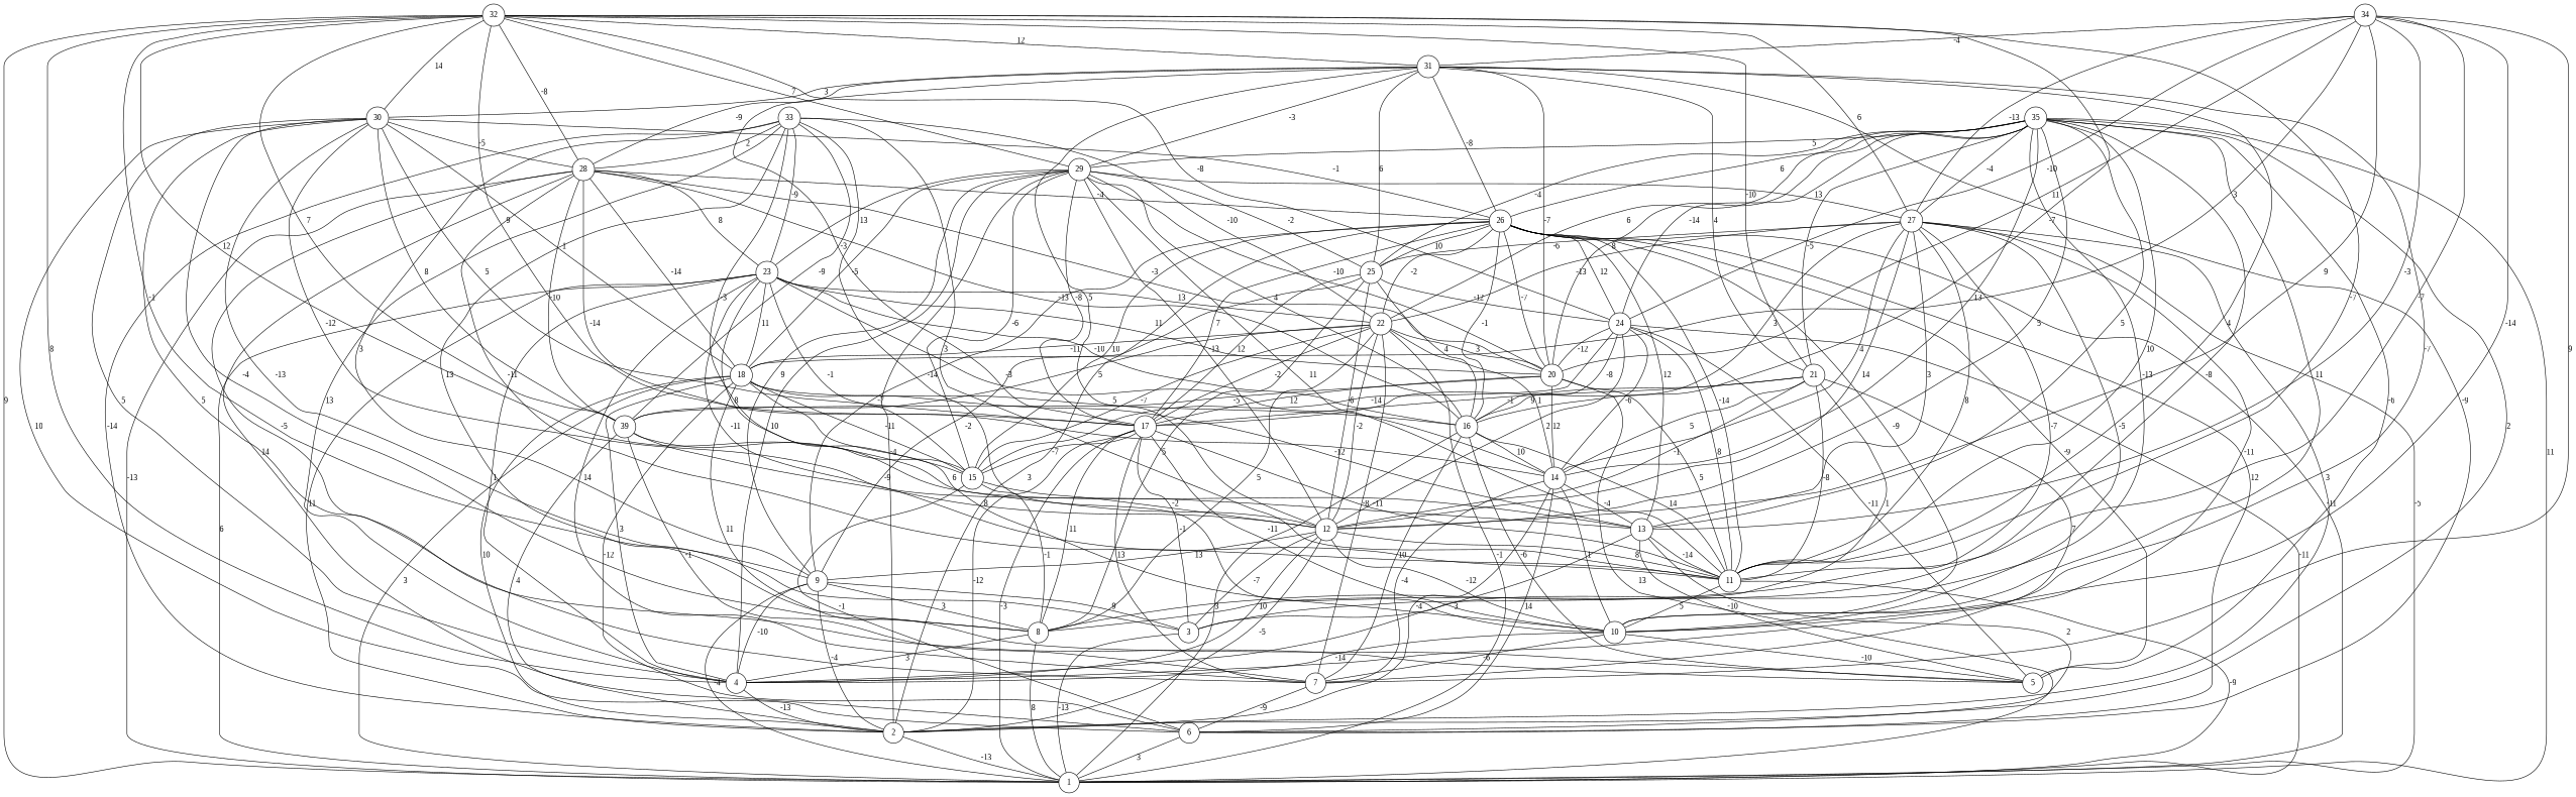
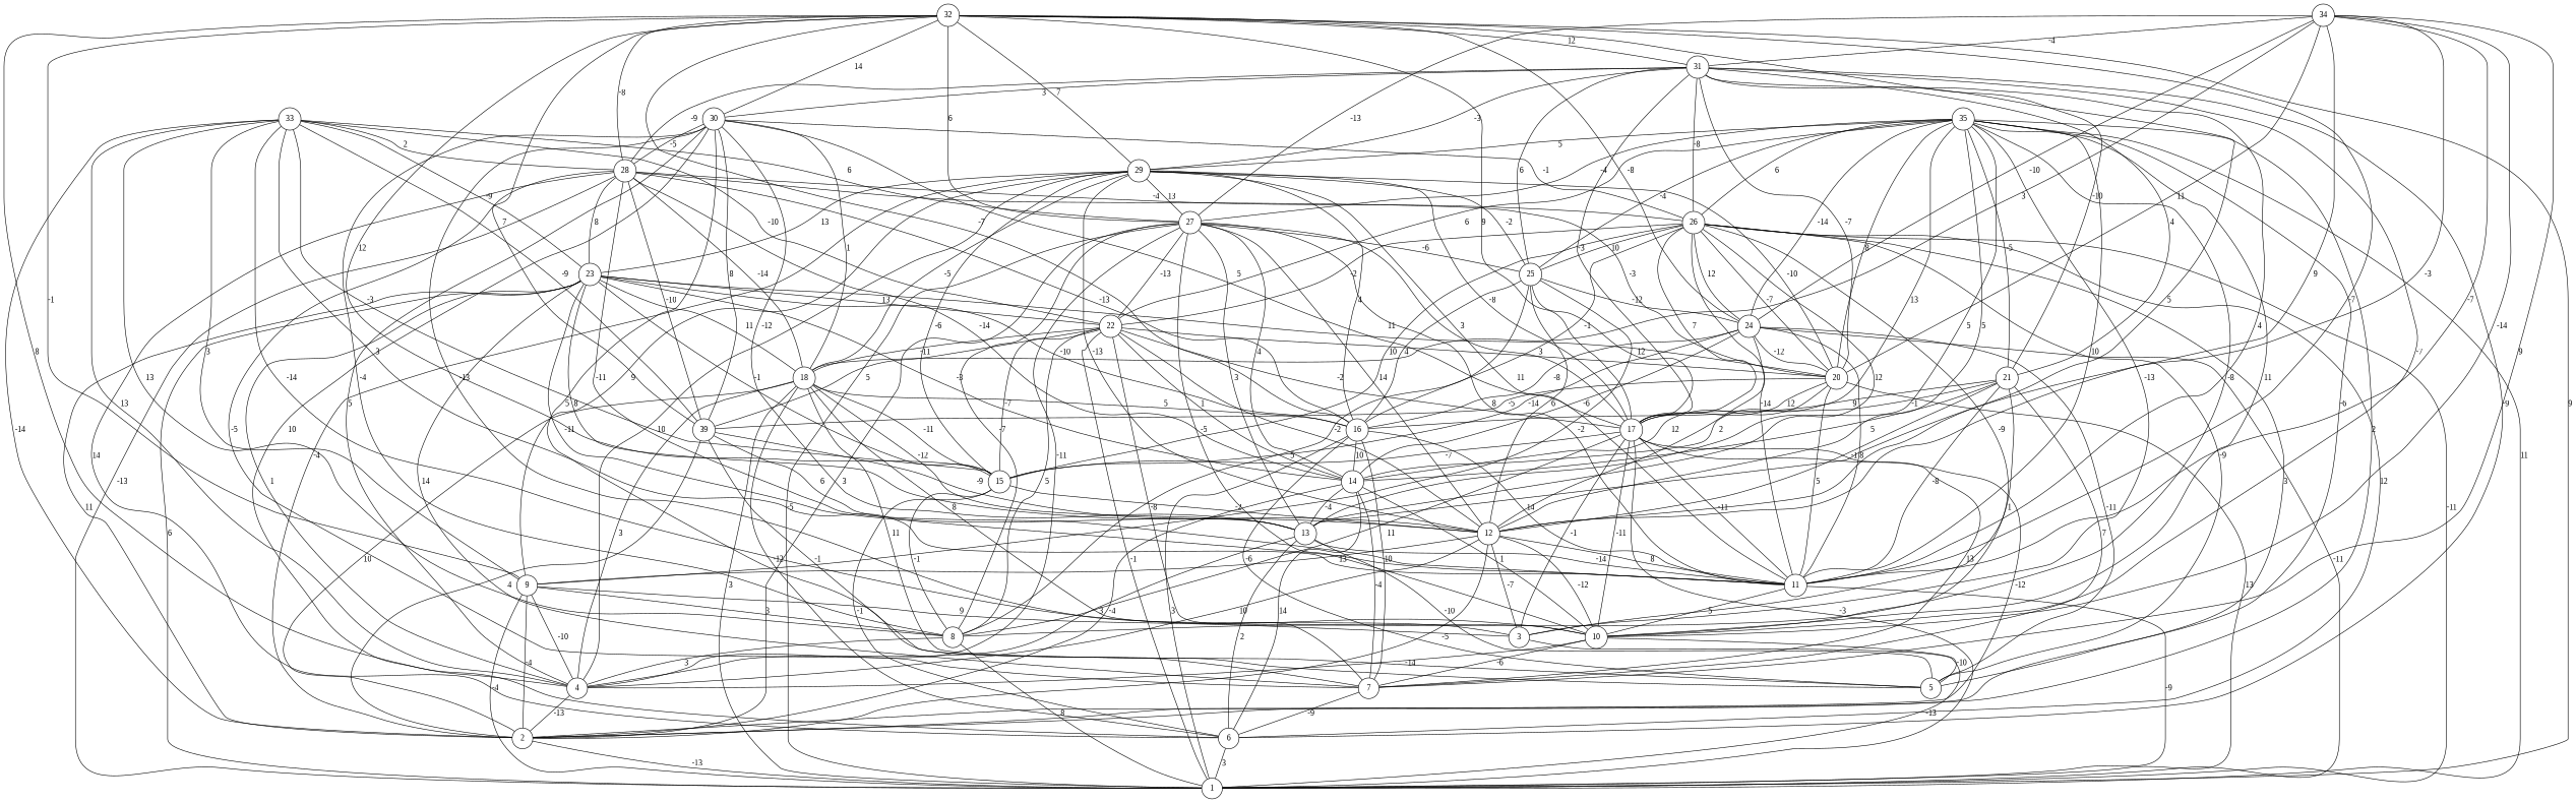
  graph {
    fontname="Liberation Serif"
    node [fontname="Liberation Serif" shape=circle]
    edge [fontname="Liberation Serif"]
    35
    1
    2
    3
    5
    8
    10
    11
    12
    13
    14
    20
    21
    22
    24
    25
    26
    27
    29
    4
    7
    9
    6
    n24 [label=39]
    17
    16
    18
    15
    23
    34
    31
    28
    30
    33
    32
    35 -- 1 [label=11]
    35 -- 2 [label=2]
    35 -- 3 [label=-13]
    35 -- 5 [label=-6]
    35 -- 8 [label=-8]
    35 -- 10 [label=11]
    35 -- 11 [label=10]
    35 -- 12 [label=5]
    35 -- 13 [label=5]
    35 -- 14 [label=13]
    35 -- 20 [label=8]
    35 -- 21 [label=-5]
    35 -- 22 [label=6]
    35 -- 24 [label=-14]
    35 -- 25 [label=-4]
    35 -- 26 [label=6]
    35 -- 27 [label=-4]
    35 -- 29 [label=5]
    2 -- 1 [label=-13]
    3 -- 1 [label=-13]
    8 -- 1 [label=8]
    8 -- 4 [label=3]
    10 -- 5 [label=-10]
    10 -- 4 [label=-14]
    10 -- 7 [label=-6]
    11 -- 1 [label=-9]
    11 -- 10 [label=5]
    12 -- 2 [label=-5]
    12 -- 3 [label=-7]
    12 -- 10 [label=-12]
    12 -- 11 [label=8]
    12 -- 4 [label=10]
    12 -- 9 [label=13]
    13 -- 5 [label=-10]
    13 -- 11 [label=-14]
    13 -- 4 [label=3]
    13 -- 6 [label=2]
    14 -- 2 [label=-4]
    14 -- 10 [label=1]
    14 -- 13 [label=-4]
    14 -- 7 [label=-4]
    14 -- 6 [label=14]
    20 -- 1 [label=13]
    20 -- 11 [label=5]
    20 -- 14 [label=12]
    20 -- n24 [label=-5]
    20 -- 17 [label=12]
    21 -- 3 [label=1]
    21 -- 11 [label=-8]
    21 -- 12 [label=-1]
    21 -- 14 [label=5]
    21 -- 7 [label=7]
    21 -- 17 [label=-1]
    21 -- 16 [label=9]
    22 -- 1 [label=-1]
    22 -- 8 [label=5]
    22 -- 12 [label=-2]
    22 -- 14 [label=1]
    22 -- 20 [label=3]
    22 -- 7 [label=-8]
    22 -- n24 [label=5]
    22 -- 17 [label=-2]
    22 -- 18 [label=-11]
    22 -- 15 [label=-7]
    24 -- 1 [label=-11]
    24 -- 5 [label=-11]
    24 -- 11 [label=8]
    24 -- 12 [label=2]
    24 -- 14 [label=-6]
    24 -- 20 [label=-12]
    24 -- 16 [label=-8]
    24 -- 15 [label=-14]
    25 -- 8 [label=5]
    25 -- 12 [label=6]
    25 -- 24 [label=-12]
    25 -- 9 [label=-2]
    25 -- 17 [label=12]
    25 -- 16 [label=4]
    26 -- 1 [label=-11]
    26 -- 2 [label=3]
    26 -- 5 [label=-9]
    26 -- 10 [label=-9]
    26 -- 11 [label=-14]
    26 -- 13 [label=12]
    26 -- 20 [label=-7]
    26 -- 22 [label=-2]
    26 -- 24 [label=12]
    26 -- 25 [label=10]
-   26 -- 9 [label=-7]
    26 -- 6 [label=12]
    26 -- 17 [label=7]
    26 -- 16 [label=-1]
    26 -- 15 [label=10]
    27 -- 1 [label=-5]
    27 -- 2 [label=3]
    27 -- 8 [label=-7]
    27 -- 10 [label=-5]
    27 -- 11 [label=8]
    27 -- 12 [label=14]
    27 -- 13 [label=3]
    27 -- 14 [label=4]
    27 -- 22 [label=-13]
    27 -- 25 [label=-6]
    27 -- 4 [label=-11]
    27 -- 17 [label=3]
    29 -- 2 [label=-4]
    29 -- 11 [label=11]
    29 -- 12 [label=-13]
    29 -- 20 [label=-10]
    29 -- 25 [label=-2]
    29 -- 27 [label=13]
    29 -- 4 [label=10]
    29 -- 9 [label=9]
    29 -- 17 [label=-8]
    29 -- 16 [label=4]
    29 -- 18 [label=-5]
    29 -- 15 [label=-6]
    29 -- 23 [label=13]
    4 -- 2 [label=-13]
    7 -- 6 [label=-9]
    9 -- 1 [label=-4]
    9 -- 2 [label=-4]
    9 -- 3 [label=9]
    9 -- 8 [label=3]
    9 -- 4 [label=-10]
    6 -- 1 [label=3]
    n24 -- 2 [label=4]
    n24 -- 12 [label=-9]
    n24 -- 13 [label=6]
    n24 -- 7 [label=-1]
    17 -- 1 [label=-3]
    17 -- 2 [label=-12]
    17 -- 3 [label=-1]
    17 -- 8 [label=11]
    17 -- 10 [label=-11]
    17 -- 11 [label=-11]
    17 -- 7 [label=13]
    17 -- 15 [label=-7]
    16 -- 1 [label=3]
    16 -- 5 [label=-6]
    16 -- 11 [label=14]
    16 -- 14 [label=10]
    16 -- 7 [label=10]
    18 -- 1 [label=3]
    18 -- 2 [label=10]
    18 -- 5 [label=11]
    18 -- 10 [label=8]
    18 -- 13 [label=-12]
    18 -- 4 [label=3]
    18 -- 6 [label=-12]
    18 -- 16 [label=5]
    18 -- 15 [label=-11]
    15 -- 8 [label=-1]
    15 -- 12 [label=-2]
    15 -- 6 [label=-1]
    23 -- 1 [label=6]
    23 -- 2 [label=11]
    23 -- 11 [label=-11]
    23 -- 12 [label=8]
    23 -- 14 [label=-3]
    23 -- 20 [label=11]
    23 -- 22 [label=13]
    23 -- 4 [label=1]
    23 -- 7 [label=14]
    23 -- 16 [label=-10]
    23 -- 18 [label=11]
    23 -- 15 [label=-1]
    34 -- 10 [label=-14]
    34 -- 11 [label=-7]
    34 -- 12 [label=9]
    34 -- 13 [label=-3]
    34 -- 20 [label=11]
    34 -- 24 [label=-10]
    34 -- 27 [label=-13]
    34 -- 7 [label=9]
    34 -- 18 [label=3]
    34 -- 31 [label=-4]
    31 -- 10 [label=-7]
    31 -- 11 [label=4]
    31 -- 12 [label=5]
    31 -- 20 [label=-7]
    31 -- 21 [label=4]
    31 -- 25 [label=6]
    31 -- 26 [label=-8]
    31 -- 29 [label=-3]
    31 -- 6 [label=-9]
    31 -- 17 [label=-3]
    31 -- 28 [label=-9]
    31 -- 30 [label=3]
    28 -- 1 [label=-13]
    28 -- 11 [label=-11]
    28 -- 14 [label=-14]
    28 -- 20 [label=-3]
    28 -- 26 [label=-4]
    28 -- 7 [label=-5]
    28 -- 6 [label=14]
    28 -- n24 [label=-10]
    28 -- 16 [label=-13]
    28 -- 18 [label=-14]
    28 -- 23 [label=8]
    30 -- 3 [label=-13]
    30 -- 5 [label=5]
    30 -- 8 [label=-4]
    30 -- 13 [label=-12]
    30 -- 26 [label=-1]
    30 -- 4 [label=5]
    30 -- 6 [label=10]
    30 -- n24 [label=8]
    30 -- 17 [label=5]
    30 -- 18 [label=1]
    30 -- 28 [label=-5]
    33 -- 2 [label=-14]
    33 -- 8 [label=13]
    33 -- 10 [label=-14]
    33 -- 11 [label=3]
    33 -- 22 [label=-10]
+   33 -- 27 [label=6]
    33 -- 4 [label=13]
    33 -- 9 [label=3]
    33 -- n24 [label=-9]
    33 -- 15 [label=-3]
    33 -- 23 [label=-9]
    33 -- 28 [label=2]
    32 -- 1 [label=9]
    32 -- 11 [label=-7]
    32 -- 21 [label=-10]
    32 -- 24 [label=-8]
    32 -- 27 [label=6]
    32 -- 29 [label=7]
    32 -- 4 [label=8]
    32 -- 9 [label=-1]
    32 -- n24 [label=7]
    32 -- 17 [label=9]
    32 -- 16 [label=-7]
    32 -- 15 [label=12]
    32 -- 31 [label=12]
    32 -- 28 [label=-8]
    32 -- 30 [label=14]
  }
